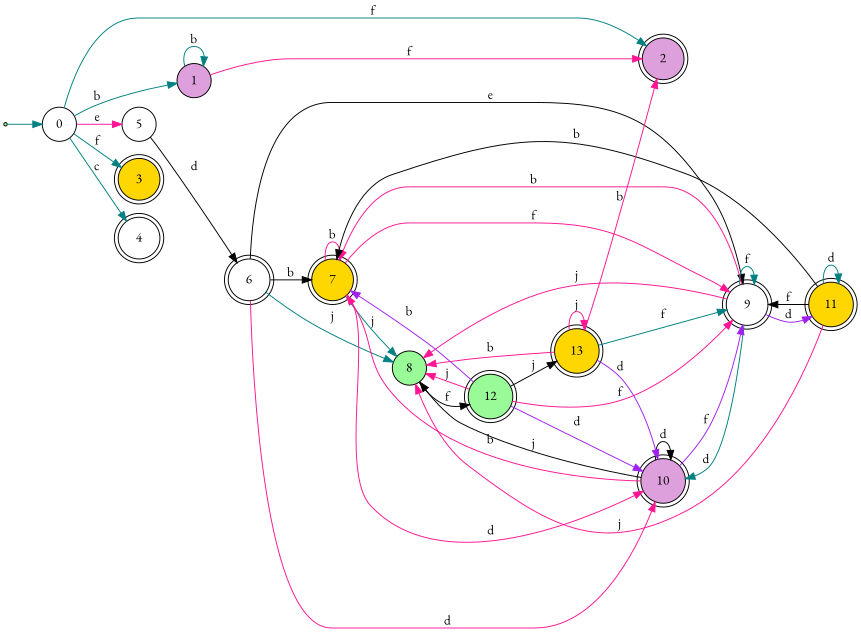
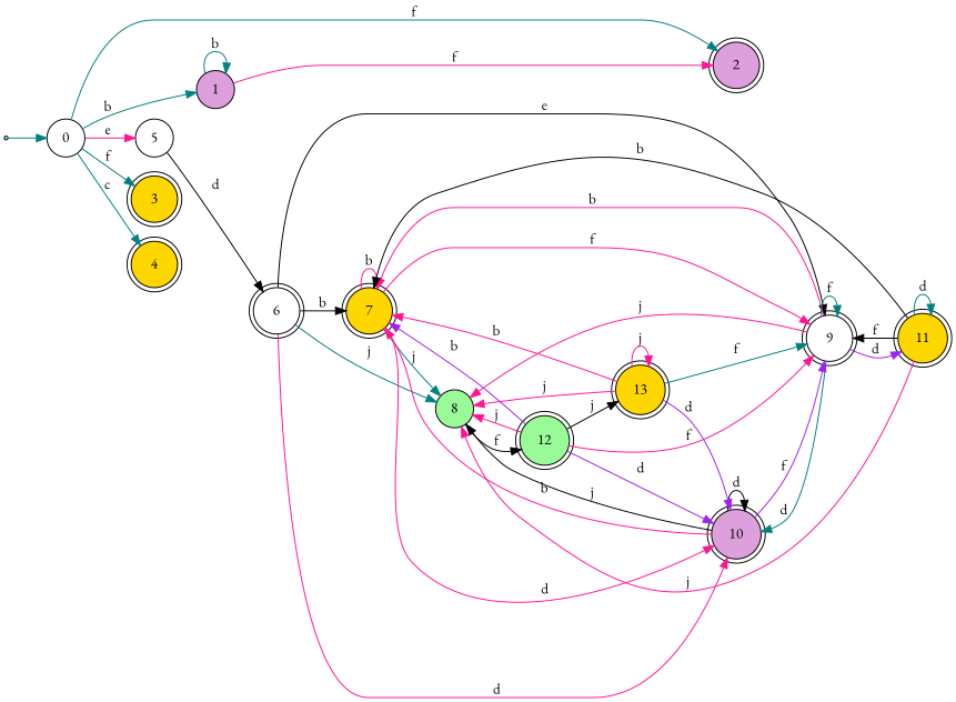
  digraph {
    fontname="EB Garamond"
    rankdir=LR
    node [fillcolor=white fontname="EB Garamond" shape=doublecircle style=filled]
    edge [color=deeppink fontname="EB Garamond"]
    dummy0 [fillcolor=palegreen shape=point]
    0 [shape=circle]
    1 [fillcolor=plum shape=circle]
    2 [fillcolor=plum]
    3 [fillcolor=gold]
-   4
+   4 [fillcolor=gold]
    5 [shape=circle]
    6
    7 [fillcolor=gold]
    8 [fillcolor=palegreen shape=circle]
    9
    10 [fillcolor=plum]
    12 [fillcolor=palegreen]
    11 [fillcolor=gold]
    13 [fillcolor=gold]
    dummy0 -> 0 [color=teal]
    0 -> 1 [color=teal label=b]
    0 -> 2 [color=teal label=f]
    0 -> 3 [color=teal label=f]
    0 -> 4 [color=teal label=c]
    0 -> 5 [label=e]
    1 -> 1 [color=teal label=b]
    1 -> 2 [label=f]
    5 -> 6 [color=black label=d]
    6 -> 7 [color=black label=b]
    6 -> 8 [color=teal label=j]
    6 -> 9 [color=black label=e]
    6 -> 10 [label=d]
    7 -> 7 [label=b]
    7 -> 8 [color=teal label=j]
    7 -> 9 [label=f]
    7 -> 10 [label=d]
    8 -> 12 [color=black label=f]
    9 -> 7 [label=b]
    9 -> 8 [label=j]
    9 -> 9 [color=teal label=f]
    9 -> 10 [color=teal label=d]
    9 -> 11 [color=purple label=d]
    10 -> 7 [label=b]
    10 -> 8 [color=black label=j]
    10 -> 9 [color=purple label=f]
    10 -> 10 [color=black label=d]
    12 -> 7 [color=purple label=b]
    12 -> 8 [label=j]
    12 -> 9 [label=f]
    12 -> 10 [color=purple label=d]
    12 -> 13 [color=black label=j]
    11 -> 7 [color=black label=b]
    11 -> 8 [label=j]
    11 -> 9 [color=black label=f]
    11 -> 11 [color=teal label=d]
-   13 -> 2 [label=b]
-   13 -> 8 [label=b]
+   13 -> 7 [label=b]
+   13 -> 8 [label=j]
    13 -> 9 [color=teal label=f]
    13 -> 10 [color=purple label=d]
    13 -> 13 [label=j]
  }
